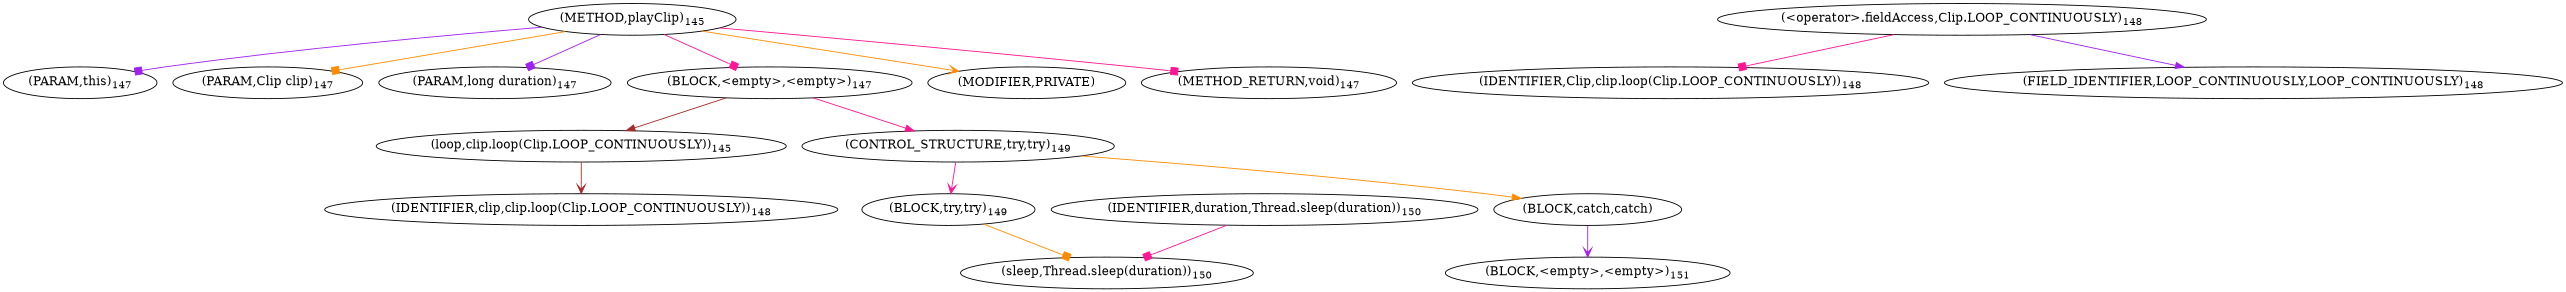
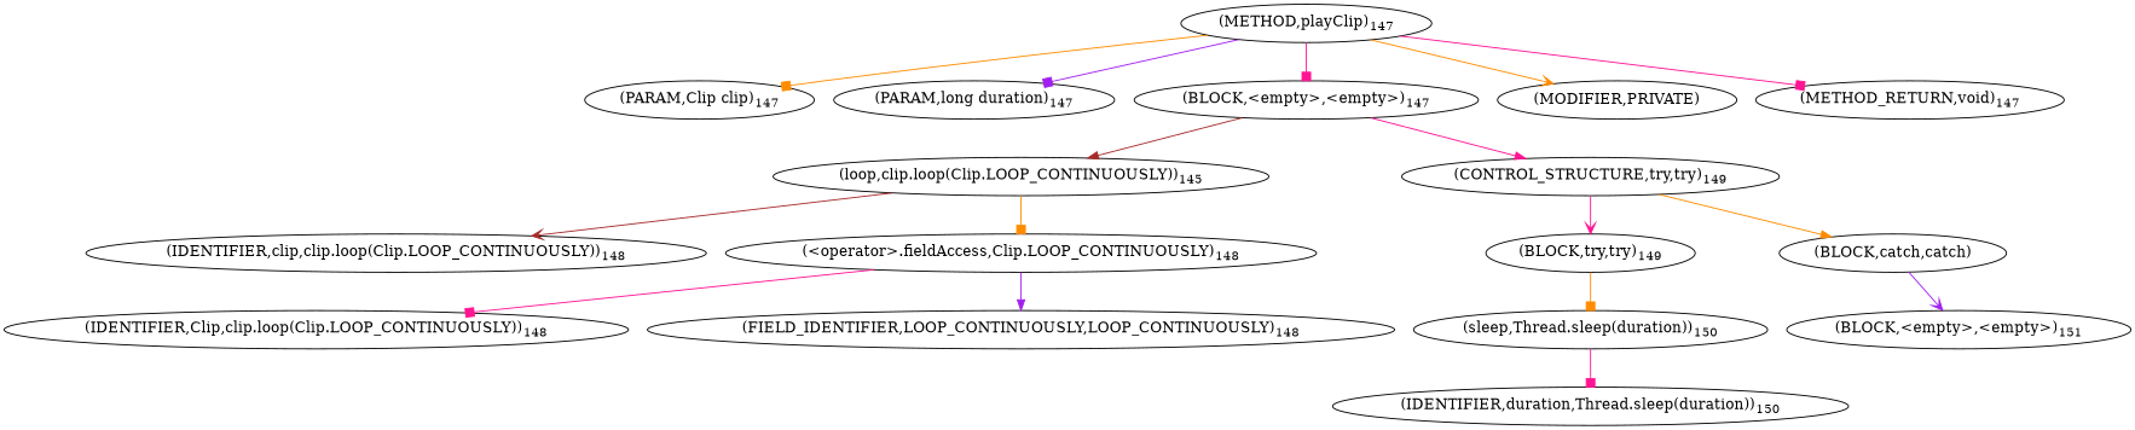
  digraph {
    edge [arrowhead=box color=deeppink]
-   n1 [label=<(METHOD,playClip)<SUB>145</SUB>>]
-   n2 [label=<(PARAM,this)<SUB>147</SUB>>]
+   n1 [label=<(METHOD,playClip)<SUB>147</SUB>>]
    n3 [label=<(PARAM,Clip clip)<SUB>147</SUB>>]
    n4 [label=<(PARAM,long duration)<SUB>147</SUB>>]
    n5 [label=<(BLOCK,&lt;empty&gt;,&lt;empty&gt;)<SUB>147</SUB>>]
    n6 [label=<(MODIFIER,PRIVATE)>]
    n7 [label=<(METHOD_RETURN,void)<SUB>147</SUB>>]
    n8 [label=<(loop,clip.loop(Clip.LOOP_CONTINUOUSLY))<SUB>145</SUB>>]
    n9 [label=<(CONTROL_STRUCTURE,try,try)<SUB>149</SUB>>]
    n10 [label=<(IDENTIFIER,clip,clip.loop(Clip.LOOP_CONTINUOUSLY))<SUB>148</SUB>>]
    n11 [label=<(&lt;operator&gt;.fieldAccess,Clip.LOOP_CONTINUOUSLY)<SUB>148</SUB>>]
    n12 [label=<(BLOCK,try,try)<SUB>149</SUB>>]
    n13 [label=<(BLOCK,catch,catch)>]
    n14 [label=<(IDENTIFIER,Clip,clip.loop(Clip.LOOP_CONTINUOUSLY))<SUB>148</SUB>>]
    n15 [label=<(FIELD_IDENTIFIER,LOOP_CONTINUOUSLY,LOOP_CONTINUOUSLY)<SUB>148</SUB>>]
    n16 [label=<(sleep,Thread.sleep(duration))<SUB>150</SUB>>]
    n17 [label=<(BLOCK,&lt;empty&gt;,&lt;empty&gt;)<SUB>151</SUB>>]
    n18 [label=<(IDENTIFIER,duration,Thread.sleep(duration))<SUB>150</SUB>>]
-   n1 -> n2 [color=purple]
    n1 -> n3 [color=darkorange]
    n1 -> n4 [color=purple]
    n1 -> n5
    n1 -> n6 [arrowhead=vee color=darkorange]
    n1 -> n7
    n5 -> n8 [arrowhead=normal color=brown]
    n5 -> n9 [arrowhead=normal]
    n8 -> n10 [arrowhead=vee color=brown]
+   n8 -> n11 [color=darkorange]
    n9 -> n12 [arrowhead=vee]
    n9 -> n13 [arrowhead=normal color=darkorange]
    n11 -> n14
    n11 -> n15 [arrowhead=normal color=purple]
    n12 -> n16 [color=darkorange]
    n13 -> n17 [arrowhead=vee color=purple]
-   n18 -> n16
+   n16 -> n18
  }
